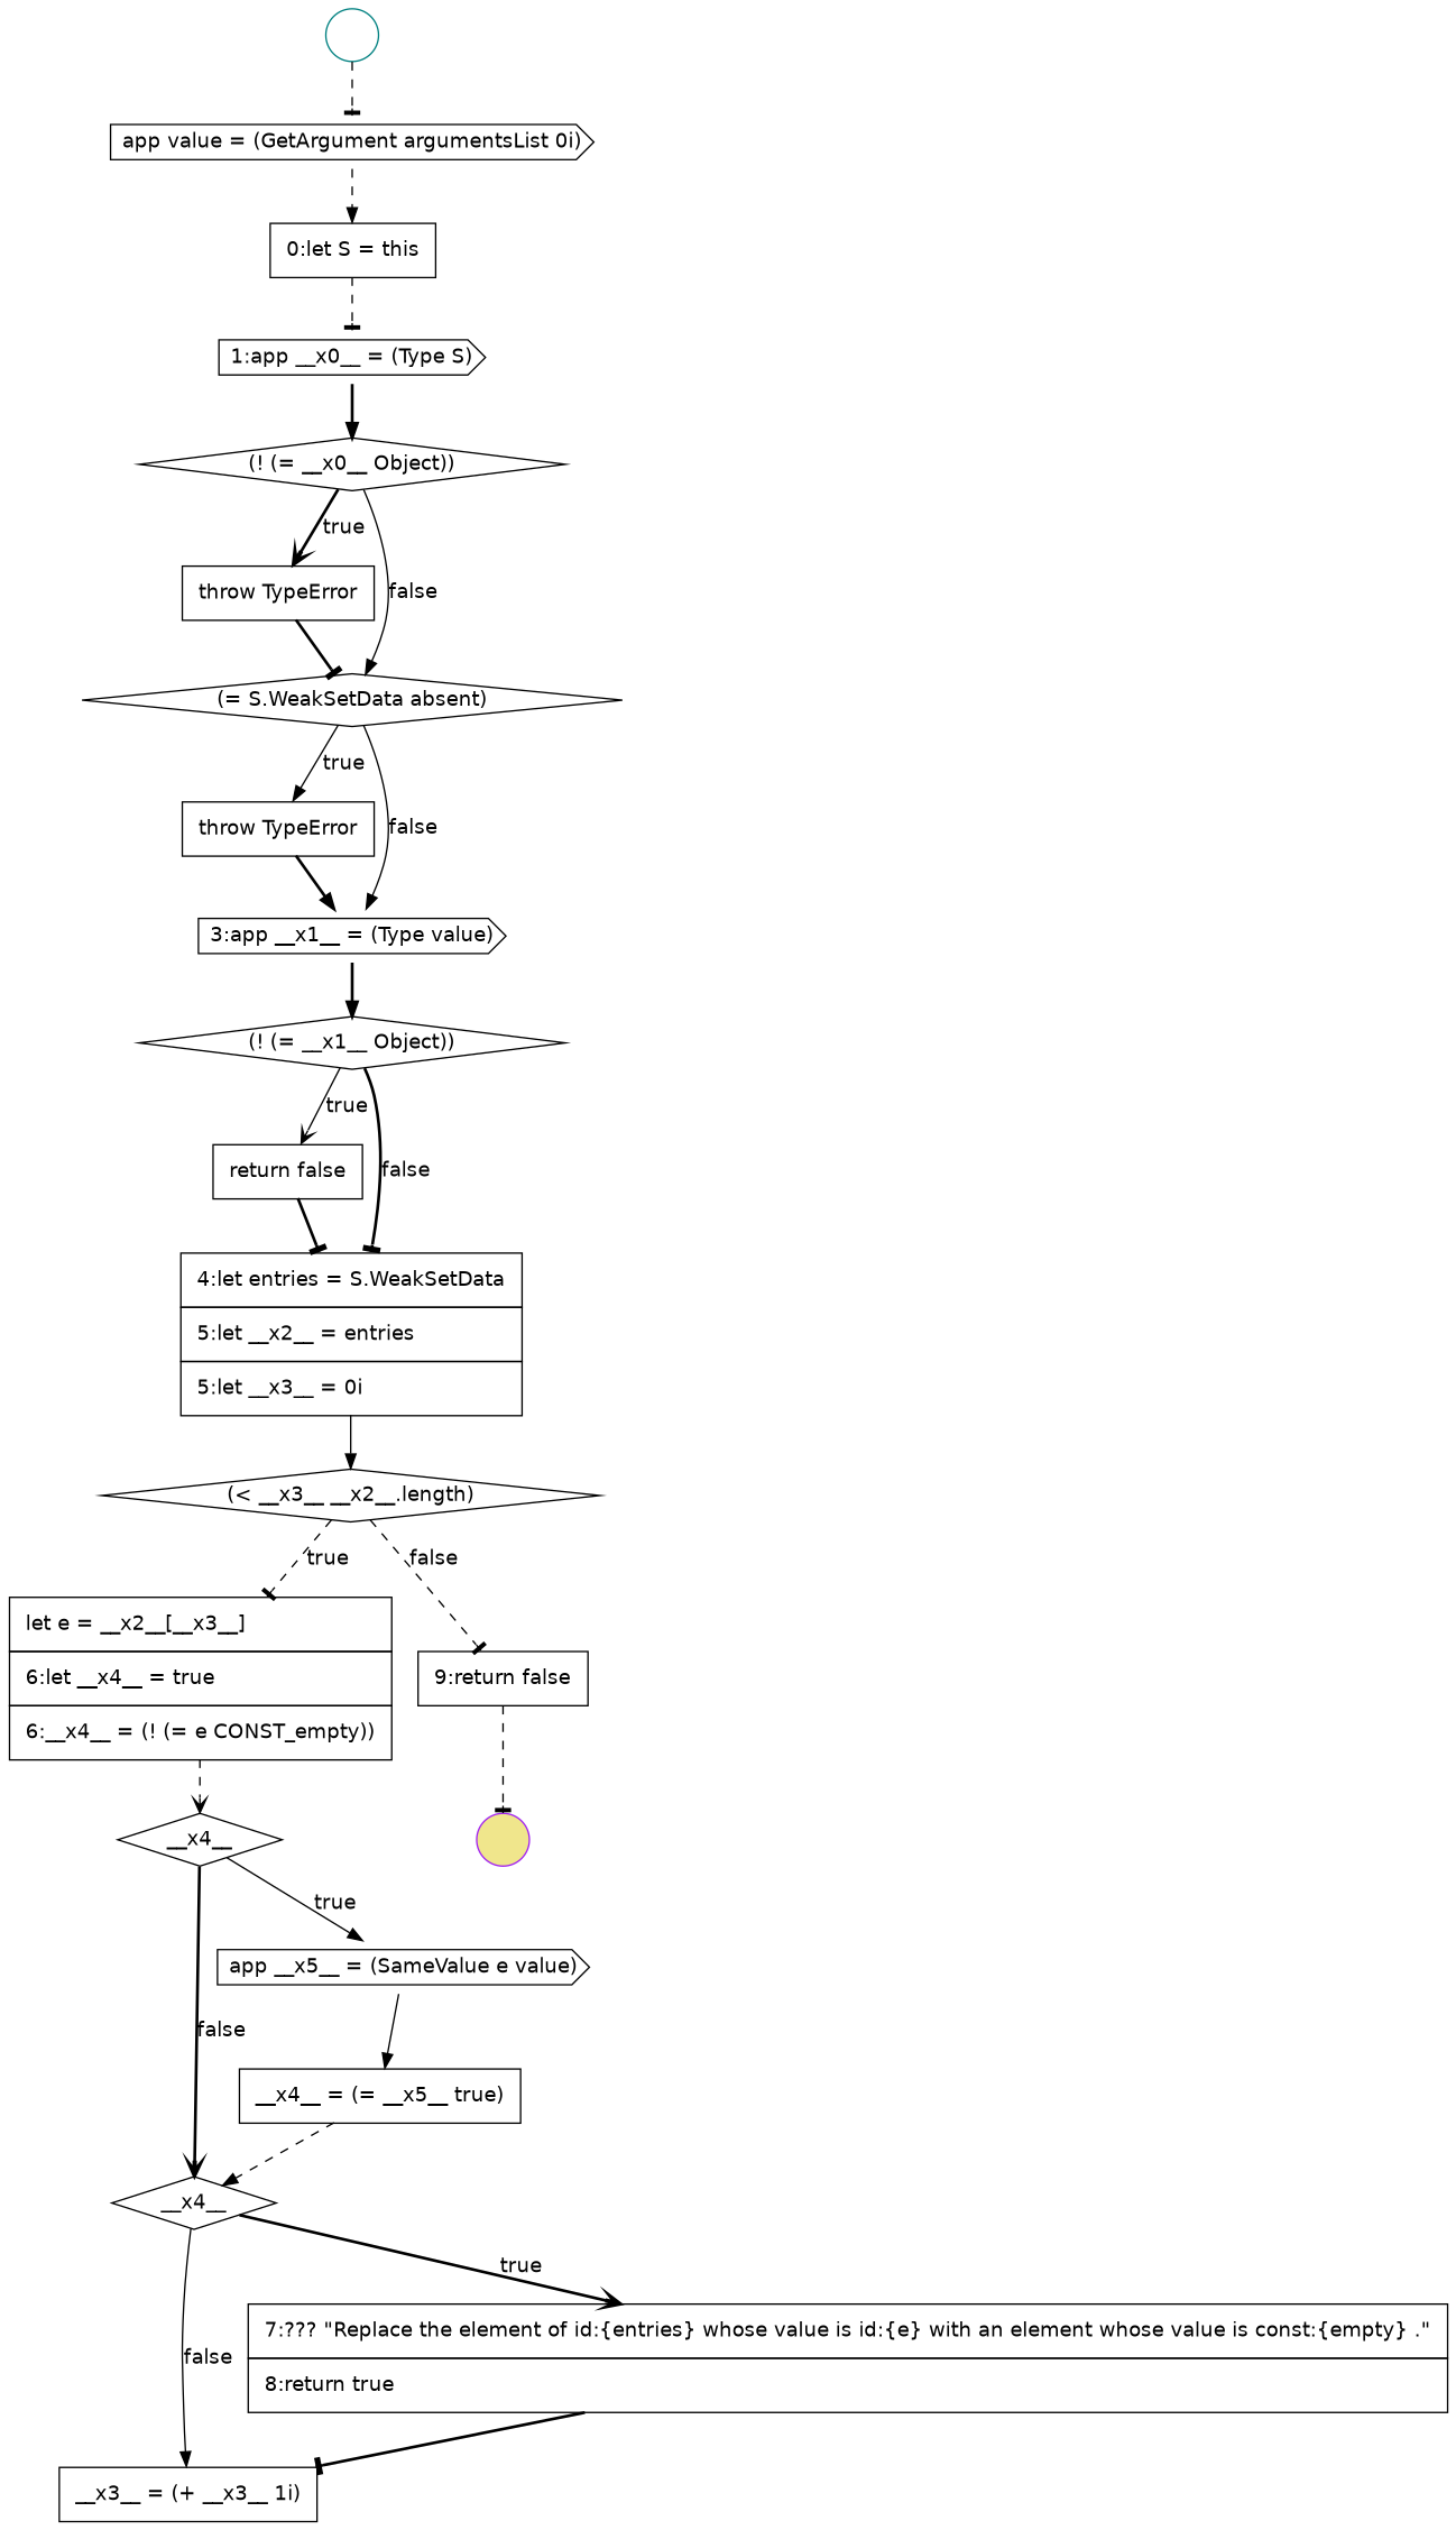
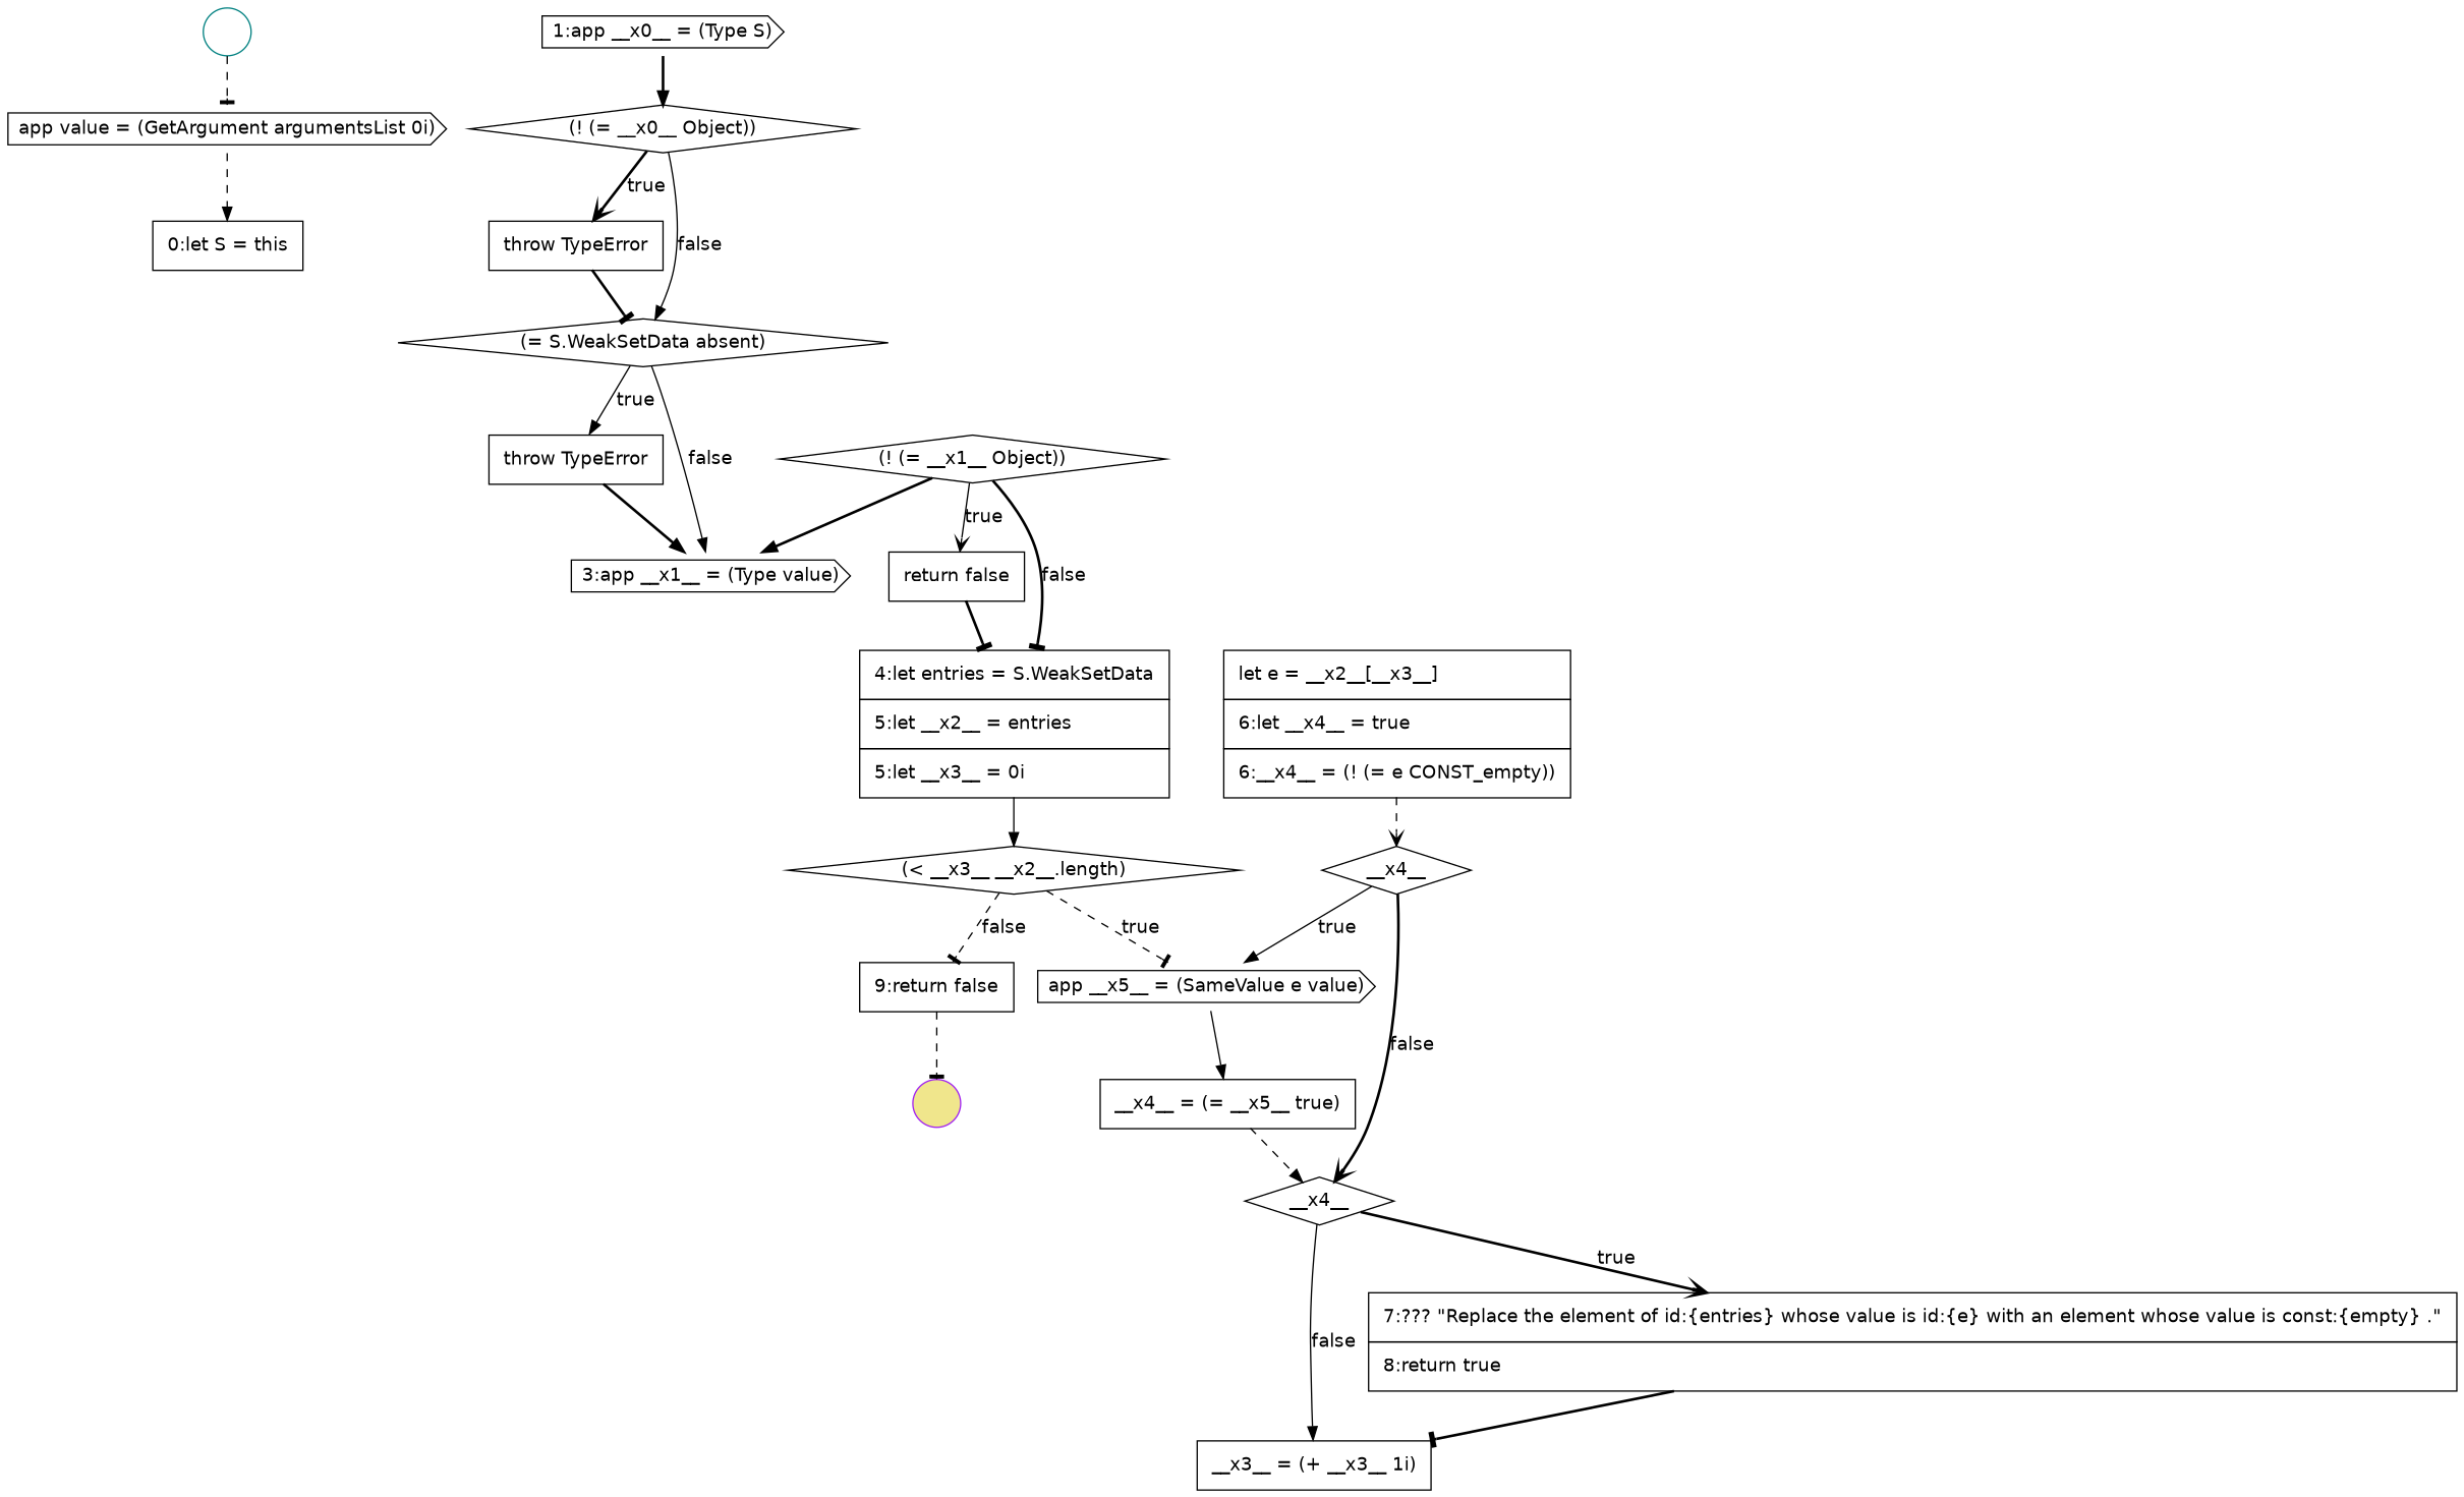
  digraph {
    fontname="DejaVu Sans"
    node [color=black fillcolor=white fontname="DejaVu Sans" shape=none style=filled]
    edge [arrowhead=normal color=black fontname="DejaVu Sans" style=bold]
    n1 [label=<<font color="black">app value = (GetArgument argumentsList 0i)</font>> shape=cds]
    n2 [label=<<font color="black">     <table border="0" cellborder="1" cellspacing="0" cellpadding="10">       <tr><td align="left">0:let S = this</td></tr>     </table>   </font>> margin=0]
    n3 [label=<<font color="black">1:app __x0__ = (Type S)</font>> shape=cds]
    n4 [label=<<font color="black">(&lt; __x3__ __x2__.length)</font>> shape=diamond]
    n5 [label=<<font color="black">     <table border="0" cellborder="1" cellspacing="0" cellpadding="10">       <tr><td align="left">let e = __x2__[__x3__]</td></tr>       <tr><td align="left">6:let __x4__ = true</td></tr>       <tr><td align="left">6:__x4__ = (! (= e CONST_empty))</td></tr>     </table>   </font>> margin=0]
    n6 [label=<<font color="black">     <table border="0" cellborder="1" cellspacing="0" cellpadding="10">       <tr><td align="left">9:return false</td></tr>     </table>   </font>> margin=0]
    n7 [label=<<font color="black">__x4__</font>> shape=diamond]
    n8 [color=purple fillcolor=khaki label=" " shape=circle]
    n9 [label=<<font color="black">     <table border="0" cellborder="1" cellspacing="0" cellpadding="10">       <tr><td align="left">__x4__ = (= __x5__ true)</td></tr>     </table>   </font>> margin=0]
    n10 [label=<<font color="black">__x4__</font>> shape=diamond]
    n11 [label=<<font color="black">     <table border="0" cellborder="1" cellspacing="0" cellpadding="10">       <tr><td align="left">__x3__ = (+ __x3__ 1i)</td></tr>     </table>   </font>> margin=0]
    n12 [label=<<font color="black">     <table border="0" cellborder="1" cellspacing="0" cellpadding="10">       <tr><td align="left">7:??? &quot;Replace the element of id:{entries} whose value is id:{e} with an element whose value is const:{empty} .&quot;</td></tr>       <tr><td align="left">8:return true</td></tr>     </table>   </font>> margin=0]
    n13 [label=<<font color="black">(! (= __x1__ Object))</font>> shape=diamond]
    n14 [label=<<font color="black">     <table border="0" cellborder="1" cellspacing="0" cellpadding="10">       <tr><td align="left">return false</td></tr>     </table>   </font>> margin=0]
    n15 [label=<<font color="black">     <table border="0" cellborder="1" cellspacing="0" cellpadding="10">       <tr><td align="left">4:let entries = S.WeakSetData</td></tr>       <tr><td align="left">5:let __x2__ = entries</td></tr>       <tr><td align="left">5:let __x3__ = 0i</td></tr>     </table>   </font>> margin=0]
    n16 [label=<<font color="black">(! (= __x0__ Object))</font>> shape=diamond]
    n17 [label=<<font color="black">     <table border="0" cellborder="1" cellspacing="0" cellpadding="10">       <tr><td align="left">throw TypeError</td></tr>     </table>   </font>> margin=0]
    n18 [label=<<font color="black">(= S.WeakSetData absent)</font>> shape=diamond]
    n19 [label=<<font color="black">     <table border="0" cellborder="1" cellspacing="0" cellpadding="10">       <tr><td align="left">throw TypeError</td></tr>     </table>   </font>> margin=0]
    n20 [label=<<font color="black">3:app __x1__ = (Type value)</font>> shape=cds]
    n21 [label=<<font color="black">app __x5__ = (SameValue e value)</font>> shape=cds]
    n22 [color=teal label=" " shape=circle]
    n1 -> n2 [style=dashed]
-   n2 -> n3 [arrowhead=tee style=dashed]
    n3 -> n16
-   n4 -> n5 [arrowhead=tee label=<<font color="black">true</font>> style=dashed]
+   n4 -> n21 [arrowhead=tee label=<<font color="black">true</font>> style=dashed]
    n4 -> n6 [arrowhead=tee label=<<font color="black">false</font>> style=dashed]
    n5 -> n7 [arrowhead=vee style=dashed]
    n6 -> n8 [arrowhead=tee style=dashed]
    n7 -> n10 [arrowhead=vee label=<<font color="black">false</font>>]
    n7 -> n21 [label=<<font color="black">true</font>> style=solid]
    n9 -> n10 [style=dashed]
    n10 -> n11 [label=<<font color="black">false</font>> style=solid]
    n10 -> n12 [arrowhead=vee label=<<font color="black">true</font>>]
    n12 -> n11 [arrowhead=tee]
    n13 -> n14 [arrowhead=vee label=<<font color="black">true</font>> style=solid]
    n13 -> n15 [arrowhead=tee label=<<font color="black">false</font>>]
    n14 -> n15 [arrowhead=tee]
    n15 -> n4 [style=solid]
    n16 -> n17 [arrowhead=vee label=<<font color="black">true</font>>]
    n16 -> n18 [label=<<font color="black">false</font>> style=solid]
    n17 -> n18 [arrowhead=tee]
    n18 -> n19 [label=<<font color="black">true</font>> style=solid]
    n18 -> n20 [label=<<font color="black">false</font>> style=solid]
    n19 -> n20
-   n20 -> n13
+   n13 -> n20
    n21 -> n9 [style=solid]
    n22 -> n1 [arrowhead=tee style=dashed]
  }
